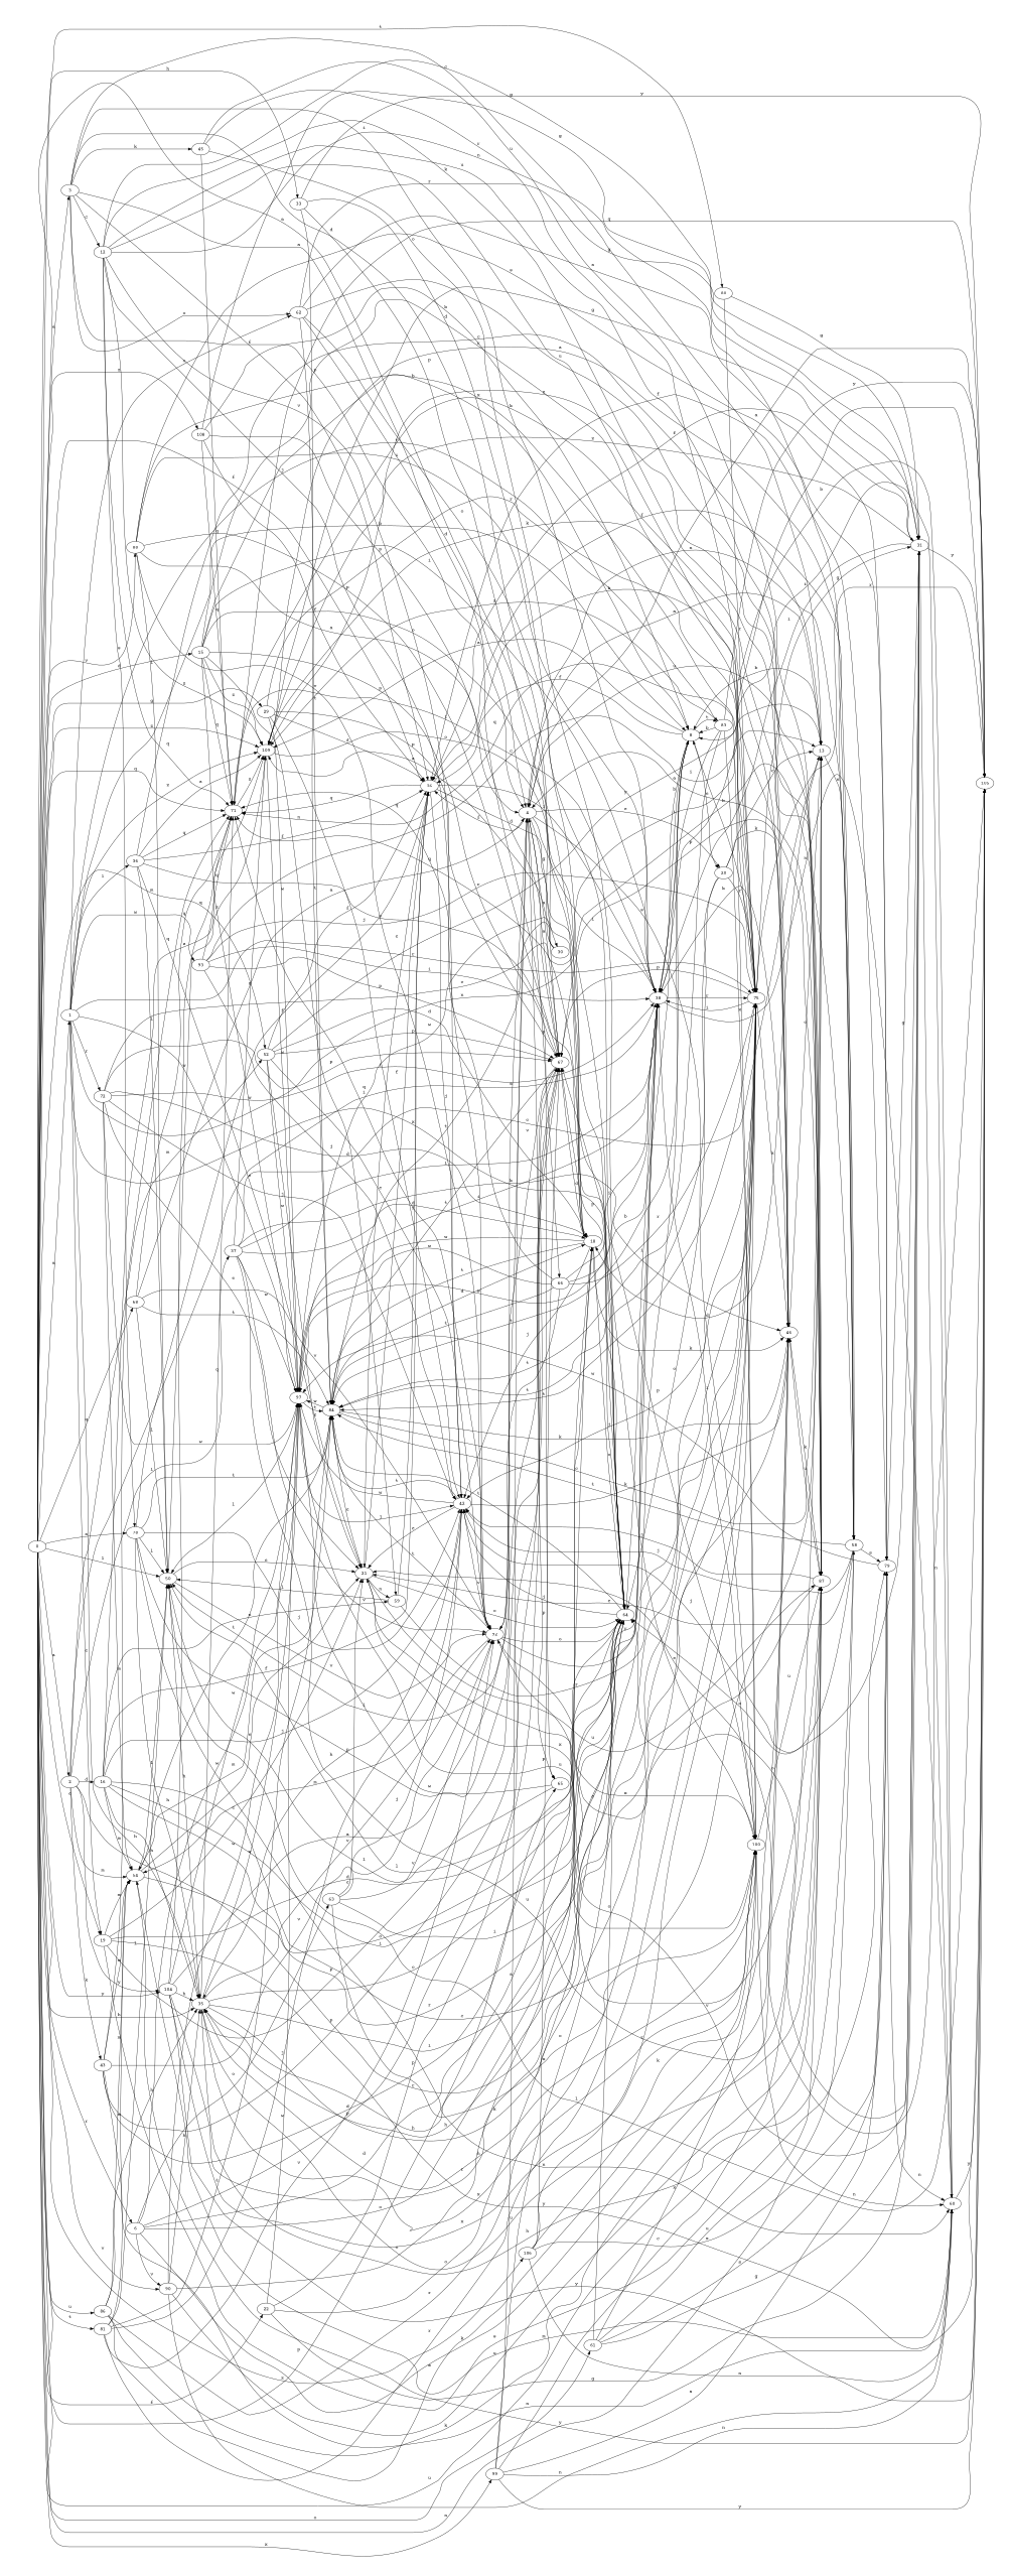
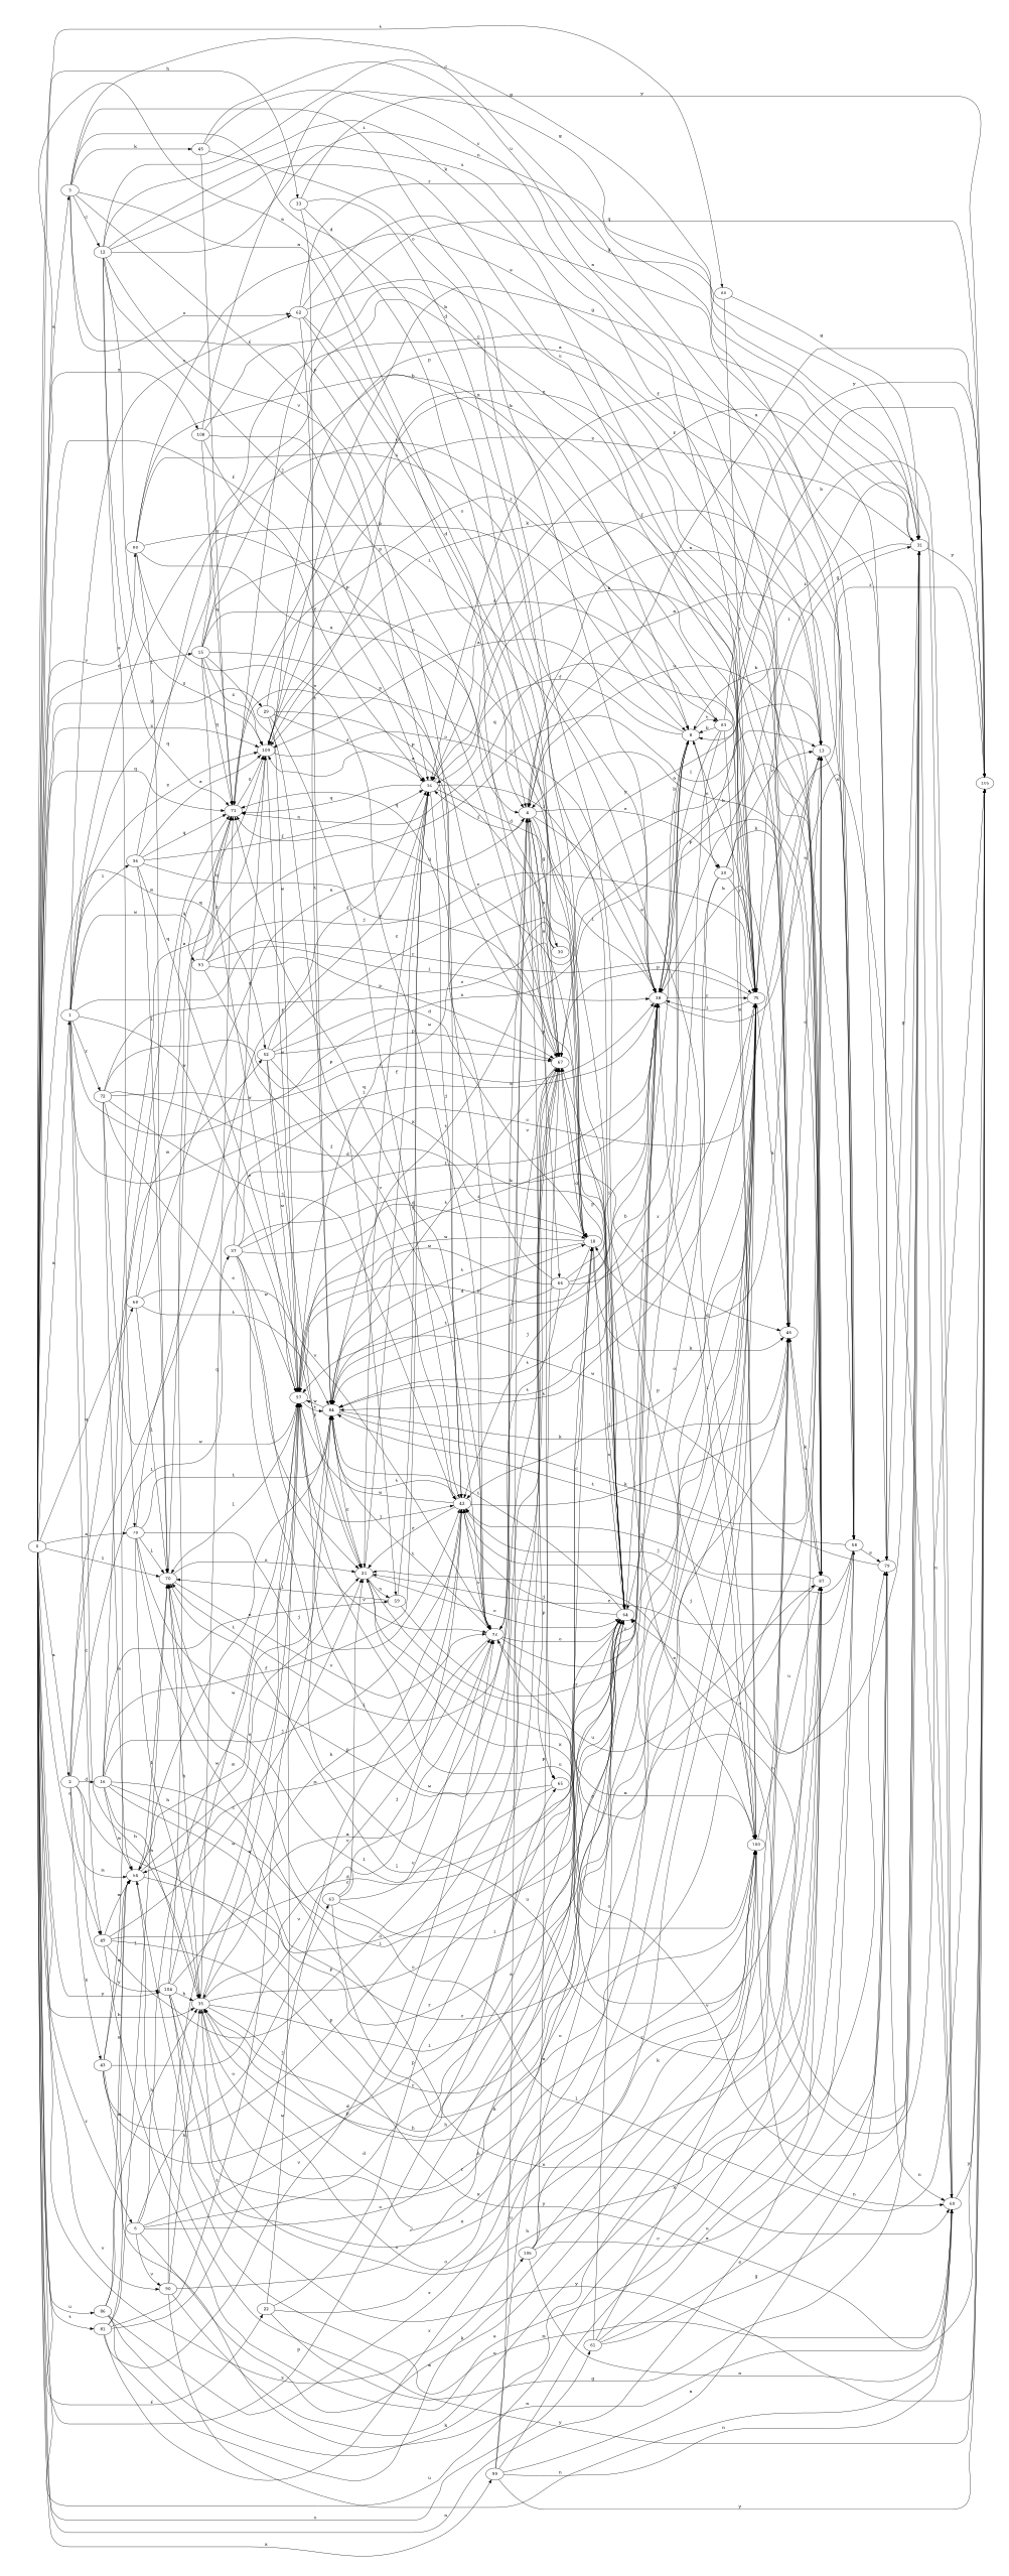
  strict digraph {
    fontname="Courier Prime"
    rankdir=LR
    node [fontname="Courier Prime"]
    edge [fontname="Courier Prime"]
    0
    1
    2
    3
    4
    6
    15
-   19
+   19 [label=49]
    22
    26
    29
    33
    35
-   50
+   50 [label=70]
    52
    58
    61
    65
    68
    71
    78
    80
    81
    86
    87
    88
    90
    99
    104
    106
    108
    109
    8
    36
    62
    72
    75
    83
    93
    97
    100
    16
    37
    38
    43
    54
    12
    13
    18
    45
    20
    30
    66
    67
    46
    63
    64
    59
    21
    79
    105
    31
    42
    84
    92
    60
    0 -> 1 [label=a]
    0 -> 2 [label=a]
    0 -> 3 [label=a]
    0 -> 4 [label=a]
    0 -> 6 [label=r]
    0 -> 15 [label=d]
    0 -> 19 [label=e]
    0 -> 22 [label=f]
    0 -> 26 [label=f]
    0 -> 29 [label=g]
    0 -> 33 [label=h]
    0 -> 35 [label=h]
    0 -> 50 [label=l]
    0 -> 52 [label=m]
    0 -> 58 [label=n]
    0 -> 61 [label=o]
    0 -> 65 [label=p]
    0 -> 68 [label=q]
    0 -> 71 [label=q]
    0 -> 78 [label=s]
    0 -> 80 [label=t]
    0 -> 81 [label=t]
    0 -> 86 [label=u]
    0 -> 87 [label=u]
    0 -> 88 [label=v]
    0 -> 90 [label=v]
    0 -> 99 [label=x]
    0 -> 104 [label=y]
    0 -> 106 [label=z]
    0 -> 108 [label=z]
    0 -> 109 [label=z]
    1 -> 19 [label=e]
    1 -> 35 [label=h]
    1 -> 58 [label=n]
    1 -> 109 [label=z]
    1 -> 8 [label=b]
    1 -> 36 [label=i]
    1 -> 62 [label=o]
    1 -> 72 [label=r]
    1 -> 75 [label=r]
    1 -> 83 [label=t]
    1 -> 93 [label=w]
    1 -> 97 [label=w]
    1 -> 100 [label=x]
    2 -> 52 [label=m]
    2 -> 104 [label=y]
    2 -> 75 [label=r]
    2 -> 16 [label=d]
    2 -> 37 [label=i]
    2 -> 38 [label=i]
    2 -> 43 [label=k]
    2 -> 54 [label=m]
    3 -> 4 [label=a]
    3 -> 26 [label=f]
    3 -> 65 [label=p]
    3 -> 62 [label=o]
    3 -> 38 [label=i]
    3 -> 12 [label=c]
    3 -> 13 [label=c]
    3 -> 18 [label=d]
    3 -> 45 [label=k]
    4 -> 26 [label=f]
    4 -> 58 [label=n]
    4 -> 65 [label=p]
    4 -> 87 [label=u]
    4 -> 100 [label=s]
    4 -> 38 [label=i]
    4 -> 20 [label=e]
    4 -> 30 [label=g]
    4 -> 66 [label=p]
    4 -> 67 [label=a]
    6 -> 90 [label=v]
    6 -> 97 [label=w]
    6 -> 18 [label=d]
    6 -> 67 [label=p]
    6 -> 46 [label=k]
    6 -> 63 [label=o]
    6 -> 64 [label=o]
    15 -> 71 [label=q]
    15 -> 109 [label=z]
    15 -> 75 [label=r]
    15 -> 97 [label=w]
    15 -> 100 [label=x]
    15 -> 38 [label=i]
    15 -> 67 [label=p]
    15 -> 64 [label=o]
    15 -> 59 [label=n]
    19 -> 54 [label=m]
    19 -> 18 [label=d]
    19 -> 67 [label=p]
    19 -> 21 [label=e]
    19 -> 79 [label=s]
    19 -> 105 [label=y]
    22 -> 97 [label=w]
    22 -> 67 [label=p]
    22 -> 64 [label=o]
    22 -> 31 [label=g]
    26 -> 71 [label=q]
    26 -> 38 [label=i]
    26 -> 18 [label=d]
    26 -> 46 [label=k]
    26 -> 21 [label=e]
    26 -> 42 [label=j]
    29 -> 26 [label=f]
    29 -> 75 [label=r]
    29 -> 97 [label=w]
    29 -> 67 [label=p]
    29 -> 42 [label=j]
    33 -> 18 [label=d]
    33 -> 67 [label=p]
    33 -> 105 [label=y]
    33 -> 84 [label=t]
    35 -> 71 [label=q]
    35 -> 87 [label=u]
    35 -> 97 [label=w]
    35 -> 100 [label=x]
    35 -> 38 [label=i]
    35 -> 46 [label=k]
    35 -> 64 [label=o]
    35 -> 92 [label=v]
    50 -> 35 [label=h]
    50 -> 109 [label=z]
    50 -> 21 [label=e]
    50 -> 92 [label=v]
    52 -> 26 [label=f]
    52 -> 97 [label=w]
    52 -> 18 [label=d]
    52 -> 67 [label=p]
    52 -> 21 [label=e]
    52 -> 105 [label=y]
-   52 -> 92 [label=e]
+   52 -> 92 [label=v]
    58 -> 26 [label=f]
    58 -> 35 [label=h]
    58 -> 109 [label=z]
    58 -> 64 [label=o]
    58 -> 21 [label=e]
    58 -> 79 [label=s]
    58 -> 42 [label=j]
    58 -> 84 [label=t]
    61 -> 87 [label=u]
    61 -> 100 [label=x]
    61 -> 64 [label=o]
    61 -> 79 [label=s]
    61 -> 31 [label=g]
    65 -> 50 [label=l]
    65 -> 97 [label=w]
    68 -> 4 [label=a]
    68 -> 50 [label=l]
    68 -> 71 [label=q]
    68 -> 84 [label=t]
    68 -> 92 [label=v]
    71 -> 109 [label=z]
    71 -> 38 [label=i]
    71 -> 46 [label=k]
    78 -> 26 [label=f]
    78 -> 35 [label=h]
    78 -> 50 [label=l]
    78 -> 67 [label=p]
    78 -> 42 [label=j]
    78 -> 84 [label=t]
    78 -> 60 [label=n]
    80 -> 75 [label=r]
    80 -> 31 [label=g]
    81 -> 50 [label=l]
    81 -> 75 [label=r]
    81 -> 54 [label=m]
    81 -> 42 [label=j]
    81 -> 84 [label=t]
    81 -> 92 [label=v]
    86 -> 35 [label=h]
    86 -> 75 [label=r]
    86 -> 100 [label=x]
    86 -> 54 [label=m]
    86 -> 46 [label=k]
    87 -> 4 [label=a]
    87 -> 109 [label=z]
    87 -> 67 [label=p]
    87 -> 46 [label=k]
    87 -> 21 [label=e]
    87 -> 42 [label=j]
    88 -> 4 [label=a]
    88 -> 50 [label=l]
    88 -> 8 [label=b]
    88 -> 38 [label=i]
    88 -> 67 [label=p]
    88 -> 79 [label=s]
    88 -> 92 [label=v]
    90 -> 35 [label=h]
    90 -> 87 [label=u]
    90 -> 97 [label=w]
    90 -> 64 [label=o]
    90 -> 60 [label=n]
    99 -> 4 [label=a]
    99 -> 13 [label=c]
    99 -> 64 [label=o]
    99 -> 79 [label=s]
    99 -> 105 [label=y]
    99 -> 60 [label=n]
    104 -> 4 [label=a]
    104 -> 35 [label=h]
    104 -> 71 [label=q]
    104 -> 75 [label=r]
    104 -> 97 [label=w]
    104 -> 100 [label=x]
    104 -> 105 [label=y]
    106 -> 75 [label=r]
    106 -> 67 [label=p]
    106 -> 46 [label=k]
    106 -> 79 [label=s]
    106 -> 60 [label=n]
    108 -> 26 [label=f]
    108 -> 71 [label=q]
    108 -> 8 [label=b]
    108 -> 67 [label=p]
    108 -> 31 [label=g]
    109 -> 97 [label=w]
    109 -> 46 [label=k]
    109 -> 64 [label=o]
    109 -> 31 [label=g]
    8 -> 26 [label=f]
    8 -> 35 [label=h]
    8 -> 109 [label=z]
    8 -> 83 [label=t]
    8 -> 38 [label=i]
    8 -> 20 [label=e]
    8 -> 84 [label=t]
    36 -> 26 [label=f]
    36 -> 50 [label=l]
    36 -> 71 [label=q]
    36 -> 109 [label=z]
    36 -> 13 [label=c]
    36 -> 64 [label=o]
    36 -> 21 [label=e]
    62 -> 87 [label=u]
    62 -> 18 [label=d]
    62 -> 64 [label=o]
    62 -> 79 [label=s]
    62 -> 31 [label=g]
    62 -> 84 [label=t]
    72 -> 97 [label=w]
    72 -> 38 [label=i]
    72 -> 54 [label=m]
    72 -> 13 [label=c]
    72 -> 18 [label=d]
    72 -> 67 [label=p]
    72 -> 21 [label=e]
    72 -> 42 [label=j]
    75 -> 71 [label=q]
    75 -> 8 [label=b]
    75 -> 38 [label=i]
    75 -> 67 [label=p]
    75 -> 46 [label=k]
    75 -> 31 [label=g]
    75 -> 42 [label=j]
    75 -> 84 [label=t]
    83 -> 109 [label=z]
    83 -> 8 [label=b]
    83 -> 100 [label=x]
    83 -> 38 [label=i]
    83 -> 105 [label=y]
    83 -> 84 [label=t]
    93 -> 71 [label=q]
    93 -> 75 [label=r]
    93 -> 38 [label=i]
    93 -> 13 [label=c]
    93 -> 67 [label=p]
    93 -> 42 [label=j]
    97 -> 50 [label=l]
    97 -> 87 [label=u]
    97 -> 38 [label=i]
    97 -> 42 [label=j]
    97 -> 84 [label=t]
    100 -> 35 [label=h]
    100 -> 87 [label=u]
    100 -> 38 [label=i]
    100 -> 67 [label=p]
    100 -> 60 [label=n]
    16 -> 26 [label=f]
    16 -> 35 [label=h]
    16 -> 109 [label=z]
    16 -> 75 [label=r]
    16 -> 38 [label=i]
    16 -> 54 [label=m]
    16 -> 13 [label=c]
    16 -> 59 [label=n]
    16 -> 42 [label=j]
    37 -> 87 [label=u]
    37 -> 109 [label=z]
    37 -> 97 [label=w]
    37 -> 38 [label=i]
    37 -> 13 [label=c]
    37 -> 18 [label=d]
    37 -> 46 [label=k]
    37 -> 92 [label=v]
    38 -> 8 [label=b]
    38 -> 75 [label=r]
    38 -> 97 [label=w]
    38 -> 46 [label=k]
    38 -> 60 [label=n]
    43 -> 71 [label=q]
    43 -> 54 [label=m]
    43 -> 18 [label=d]
    43 -> 67 [label=p]
    43 -> 92 [label=v]
    43 -> 60 [label=n]
    54 -> 50 [label=l]
    54 -> 64 [label=o]
    54 -> 21 [label=e]
    54 -> 105 [label=y]
    54 -> 84 [label=t]
    12 -> 58 [label=n]
    12 -> 71 [label=q]
    12 -> 78 [label=s]
    12 -> 87 [label=u]
    12 -> 109 [label=z]
    12 -> 75 [label=r]
    12 -> 46 [label=k]
    12 -> 31 [label=g]
    12 -> 42 [label=j]
    12 -> 92 [label=v]
    13 -> 4 [label=a]
    13 -> 58 [label=n]
    13 -> 8 [label=b]
    13 -> 18 [label=d]
    18 -> 97 [label=w]
    18 -> 46 [label=k]
    18 -> 64 [label=o]
    18 -> 42 [label=j]
    18 -> 84 [label=t]
    45 -> 71 [label=q]
    45 -> 87 [label=u]
    45 -> 75 [label=r]
    45 -> 64 [label=o]
    20 -> 75 [label=r]
    20 -> 13 [label=c]
    20 -> 46 [label=k]
    20 -> 64 [label=o]
    20 -> 84 [label=t]
    30 -> 109 [label=z]
    30 -> 97 [label=w]
    30 -> 84 [label=t]
    66 -> 50 [label=l]
    66 -> 71 [label=q]
    66 -> 8 [label=b]
    66 -> 75 [label=r]
    66 -> 97 [label=w]
    66 -> 38 [label=i]
    66 -> 84 [label=t]
    67 -> 4 [label=a]
    67 -> 18 [label=d]
    67 -> 84 [label=t]
    67 -> 92 [label=v]
    46 -> 87 [label=u]
    46 -> 13 [label=c]
    63 -> 100 [label=x]
    63 -> 38 [label=i]
    63 -> 21 [label=e]
    63 -> 42 [label=j]
    63 -> 92 [label=v]
    64 -> 35 [label=h]
    64 -> 50 [label=l]
    64 -> 71 [label=q]
    64 -> 38 [label=i]
    64 -> 67 [label=p]
    64 -> 42 [label=j]
    64 -> 84 [label=t]
    59 -> 26 [label=f]
    59 -> 50 [label=l]
    59 -> 75 [label=r]
    21 -> 26 [label=f]
    21 -> 87 [label=u]
    21 -> 100 [label=x]
    21 -> 64 [label=o]
    21 -> 59 [label=n]
    79 -> 26 [label=f]
    79 -> 97 [label=w]
    79 -> 31 [label=g]
    79 -> 60 [label=n]
    105 -> 4 [label=a]
    105 -> 50 [label=l]
    105 -> 71 [label=q]
    105 -> 75 [label=r]
    105 -> 21 [label=e]
    31 -> 26 [label=f]
    31 -> 109 [label=z]
    31 -> 38 [label=i]
    31 -> 64 [label=o]
    31 -> 105 [label=y]
    31 -> 42 [label=j]
    31 -> 92 [label=v]
    31 -> 60 [label=n]
    42 -> 35 [label=h]
    42 -> 97 [label=w]
    42 -> 46 [label=k]
    42 -> 21 [label=e]
    42 -> 84 [label=t]
    42 -> 92 [label=v]
    84 -> 97 [label=w]
    84 -> 54 [label=m]
    84 -> 13 [label=c]
    84 -> 18 [label=d]
    84 -> 46 [label=k]
    84 -> 21 [label=e]
    92 -> 4 [label=a]
    92 -> 71 [label=q]
    92 -> 75 [label=r]
    92 -> 100 [label=x]
    92 -> 54 [label=m]
    92 -> 64 [label=o]
    92 -> 84 [label=t]
    60 -> 8 [label=b]
    60 -> 38 [label=i]
    60 -> 54 [label=m]
    60 -> 105 [label=y]
  }
